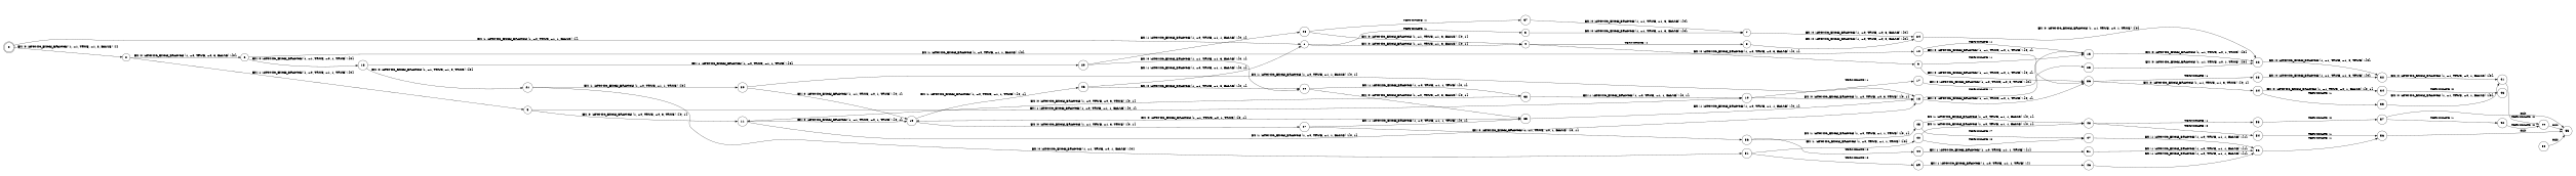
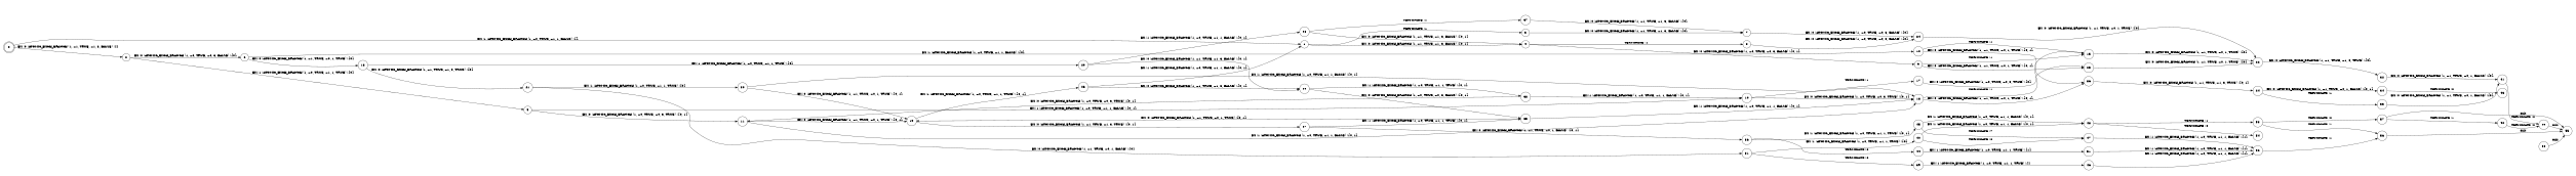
  digraph {
    rankdir=LR
    node [shape=circle]
    0 [peripheries=2]
    1
    2
    3
    4
    5
    6
    7
    8
    9
    10
    11
    12
    13
    n15 [label=84]
    15
    n17 [label=86]
    17
    18
    19
    20
    21
    22
-   23
    24
    25
    26
    27
    28
    29
    30
    31
    32
    33
    34
    35
    36
    37
    38
    39
    40
    41
    43
    44
    45
    46
    47
    48
    49
    42
    51
    52
    53
    54
    55
    50
    56
    57
    0 -> 1 [label="EX !1 !ATOMIC_EXCH_BRANCH (1, +0, TRUE, +1, 1, FALSE) !{}"]
    0 -> 2 [label="EX !0 !ATOMIC_EXCH_BRANCH (1, +1, TRUE, +1, 3, FALSE) !{}"]
    1 -> 3 [label="TERMINATE !1"]
    1 -> 4 [label="EX !0 !ATOMIC_EXCH_BRANCH (1, +1, TRUE, +1, 3, FALSE) !{0, 1}"]
    2 -> 5 [label="EX !1 !ATOMIC_EXCH_BRANCH (1, +0, TRUE, +1, 1, TRUE) !{0}"]
    2 -> 6 [label="EX !0 !ATOMIC_EXCH_BRANCH (1, +0, TRUE, +0, 3, FALSE) !{0}"]
    3 -> 7 [label="EX !0 !ATOMIC_EXCH_BRANCH (1, +1, TRUE, +1, 3, FALSE) !{0}"]
    4 -> 8 [label="TERMINATE !1"]
    4 -> 9 [label="EX !0 !ATOMIC_EXCH_BRANCH (1, +0, TRUE, +0, 3, FALSE) !{0, 1}"]
    5 -> 10 [label="EX !1 !ATOMIC_EXCH_BRANCH (1, +0, TRUE, +1, 1, FALSE) !{0, 1}"]
    5 -> 11 [label="EX !0 !ATOMIC_EXCH_BRANCH (1, +0, TRUE, +0, 3, TRUE) !{0, 1}"]
    6 -> 12 [label="EX !1 !ATOMIC_EXCH_BRANCH (1, +0, TRUE, +1, 1, FALSE) !{0}"]
    6 -> 13 [label="EX !0 !ATOMIC_EXCH_BRANCH (1, +1, TRUE, +0, 1, TRUE) !{0}"]
    7 -> n15 [label="EX !0 !ATOMIC_EXCH_BRANCH (1, +0, TRUE, +0, 3, FALSE) !{0}"]
    8 -> n15 [label="EX !0 !ATOMIC_EXCH_BRANCH (1, +0, TRUE, +0, 3, FALSE) !{0}"]
    9 -> 15 [label="TERMINATE !1"]
-   9 -> n17 [label="EX !0 !ATOMIC_EXCH_BRANCH (1, +1, TRUE, +0, 1, TRUE) !{0, 1}"]
+   9 -> 25 [label="EX !0 !ATOMIC_EXCH_BRANCH (1, +1, TRUE, +0, 1, TRUE) !{0, 1}"]
    10 -> 17 [label="TERMINATE !1"]
    10 -> 18 [label="EX !0 !ATOMIC_EXCH_BRANCH (1, +0, TRUE, +0, 3, TRUE) !{0, 1}"]
    11 -> 18 [label="EX !1 !ATOMIC_EXCH_BRANCH (1, +0, TRUE, +1, 1, FALSE) !{0, 1}"]
    11 -> 19 [label="EX !0 !ATOMIC_EXCH_BRANCH (1, +1, TRUE, +0, 1, TRUE) !{0, 1}"]
    12 -> 15 [label="TERMINATE !1"]
    12 -> n17 [label="EX !0 !ATOMIC_EXCH_BRANCH (1, +1, TRUE, +0, 1, TRUE) !{0, 1}"]
    13 -> 20 [label="EX !1 !ATOMIC_EXCH_BRANCH (1, +0, TRUE, +1, 1, TRUE) !{0}"]
    13 -> 21 [label="EX !0 !ATOMIC_EXCH_BRANCH (1, +1, TRUE, +1, 3, TRUE) !{0}"]
    n15 -> 22 [label="EX !0 !ATOMIC_EXCH_BRANCH (1, +1, TRUE, +0, 1, TRUE) !{0}"]
    15 -> 22 [label="EX !0 !ATOMIC_EXCH_BRANCH (1, +1, TRUE, +0, 1, TRUE) !{0}"]
-   n17 -> 23 [label="TERMINATE !1"]
    n17 -> 24 [label="EX !0 !ATOMIC_EXCH_BRANCH (1, +1, TRUE, +1, 3, TRUE) !{0, 1}"]
    17 -> 25 [label="EX !0 !ATOMIC_EXCH_BRANCH (1, +0, TRUE, +0, 3, TRUE) !{0}"]
    18 -> 15 [label="TERMINATE !1"]
    18 -> n17 [label="EX !0 !ATOMIC_EXCH_BRANCH (1, +1, TRUE, +0, 1, TRUE) !{0, 1}"]
    19 -> 26 [label="EX !1 !ATOMIC_EXCH_BRANCH (1, +0, TRUE, +1, 1, TRUE) !{0, 1}"]
    19 -> 27 [label="EX !0 !ATOMIC_EXCH_BRANCH (1, +1, TRUE, +1, 3, TRUE) !{0, 1}"]
    20 -> 28 [label="EX !1 !ATOMIC_EXCH_BRANCH (1, +0, TRUE, +1, 1, FALSE) !{0, 1}"]
    20 -> 29 [label="EX !0 !ATOMIC_EXCH_BRANCH (1, +1, TRUE, +1, 3, FALSE) !{0, 1}"]
    21 -> 30 [label="EX !1 !ATOMIC_EXCH_BRANCH (1, +0, TRUE, +1, 1, TRUE) !{0}"]
    21 -> 31 [label="EX !0 !ATOMIC_EXCH_BRANCH (1, +1, TRUE, +0, 1, FALSE) !{0}"]
    22 -> 32 [label="EX !0 !ATOMIC_EXCH_BRANCH (1, +1, TRUE, +1, 3, TRUE) !{0}"]
-   23 -> 32 [label="EX !0 !ATOMIC_EXCH_BRANCH (1, +1, TRUE, +1, 3, TRUE) !{0}"]
    24 -> 33 [label="TERMINATE !1"]
    24 -> 34 [label="EX !0 !ATOMIC_EXCH_BRANCH (1, +1, TRUE, +0, 1, FALSE) !{0, 1}"]
    25 -> 22 [label="EX !0 !ATOMIC_EXCH_BRANCH (1, +1, TRUE, +0, 1, TRUE) !{0}"]
    26 -> 1 [label="EX !1 !ATOMIC_EXCH_BRANCH (1, +0, TRUE, +1, 1, FALSE) !{0, 1}"]
    26 -> 29 [label="EX !0 !ATOMIC_EXCH_BRANCH (1, +1, TRUE, +1, 3, FALSE) !{0, 1}"]
    27 -> 35 [label="EX !1 !ATOMIC_EXCH_BRANCH (1, +0, TRUE, +1, 1, TRUE) !{0, 1}"]
    27 -> 36 [label="EX !0 !ATOMIC_EXCH_BRANCH (1, +1, TRUE, +0, 1, FALSE) !{0, 1}"]
    28 -> 4 [label="EX !0 !ATOMIC_EXCH_BRANCH (1, +1, TRUE, +1, 3, FALSE) !{0, 1}"]
    28 -> 37 [label="TERMINATE !1"]
    29 -> 35 [label="EX !0 !ATOMIC_EXCH_BRANCH (1, +0, TRUE, +0, 3, FALSE) !{0, 1}"]
    29 -> 38 [label="EX !1 !ATOMIC_EXCH_BRANCH (1, +0, TRUE, +1, 1, TRUE) !{0, 1}"]
    30 -> 18 [label="EX !1 !ATOMIC_EXCH_BRANCH (1, +0, TRUE, +1, 1, FALSE) !{0, 1}"]
    30 -> 19 [label="EX !0 !ATOMIC_EXCH_BRANCH (1, +1, TRUE, +0, 1, TRUE) !{0, 1}"]
    31 -> 39 [label="TERMINATE !0"]
    31 -> 40 [label="EX !1 !ATOMIC_EXCH_BRANCH (1, +0, TRUE, +1, 1, TRUE) !{0}"]
    32 -> 41 [label="EX !0 !ATOMIC_EXCH_BRANCH (1, +1, TRUE, +0, 1, FALSE) !{0}"]
    33 -> 41 [label="EX !0 !ATOMIC_EXCH_BRANCH (1, +1, TRUE, +0, 1, FALSE) !{0}"]
    34 -> 43 [label="TERMINATE !0"]
    35 -> 18 [label="EX !1 !ATOMIC_EXCH_BRANCH (1, +0, TRUE, +1, 1, FALSE) !{0, 1}"]
    35 -> 19 [label="EX !0 !ATOMIC_EXCH_BRANCH (1, +1, TRUE, +0, 1, TRUE) !{0, 1}"]
    36 -> 44 [label="TERMINATE !0"]
    36 -> 45 [label="EX !1 !ATOMIC_EXCH_BRANCH (1, +0, TRUE, +1, 1, TRUE) !{0, 1}"]
    37 -> 7 [label="EX !0 !ATOMIC_EXCH_BRANCH (1, +1, TRUE, +1, 3, FALSE) !{0}"]
    38 -> 10 [label="EX !1 !ATOMIC_EXCH_BRANCH (1, +0, TRUE, +1, 1, FALSE) !{0, 1}"]
    38 -> 11 [label="EX !0 !ATOMIC_EXCH_BRANCH (1, +0, TRUE, +0, 3, TRUE) !{0, 1}"]
    39 -> 46 [label="EX !1 !ATOMIC_EXCH_BRANCH (1, +0, TRUE, +1, 1, TRUE) !{}"]
    40 -> 47 [label="TERMINATE !0"]
    40 -> 48 [label="EX !1 !ATOMIC_EXCH_BRANCH (1, +0, TRUE, +1, 1, FALSE) !{0, 1}"]
    41 -> 49 [label="TERMINATE !0"]
    44 -> 51 [label="EX !1 !ATOMIC_EXCH_BRANCH (1, +0, TRUE, +1, 1, TRUE) !{1}"]
    45 -> 47 [label="TERMINATE !7"]
    45 -> 48 [label="EX !1 !ATOMIC_EXCH_BRANCH (1, +0, TRUE, +1, 1, FALSE) !{0, 1}"]
    46 -> 52 [label="EX !1 !ATOMIC_EXCH_BRANCH (1, +0, TRUE, +1, 1, FALSE) !{1}"]
    47 -> 52 [label="EX !1 !ATOMIC_EXCH_BRANCH (1, +0, TRUE, +1, 1, FALSE) !{1}"]
    48 -> 53 [label="TERMINATE !1"]
    48 -> 54 [label="TERMINATE !0"]
    49 -> 55 [label=exit]
    42 -> 49 [label="TERMINATE !0"]
    51 -> 52 [label="EX !1 !ATOMIC_EXCH_BRANCH (1, +0, TRUE, +1, 1, FALSE) !{1}"]
    52 -> 56 [label="TERMINATE !1"]
    53 -> 57 [label="TERMINATE !0"]
-   54 -> 56 [label="TERMINATE !1"]
+   53 -> 56 [label="TERMINATE !1"]
    50 -> 55 [label=exit]
    56 -> 55 [label=exit]
    57 -> 42 [label="TERMINATE !1"]
    57 -> 55 [label=exit]
  }
